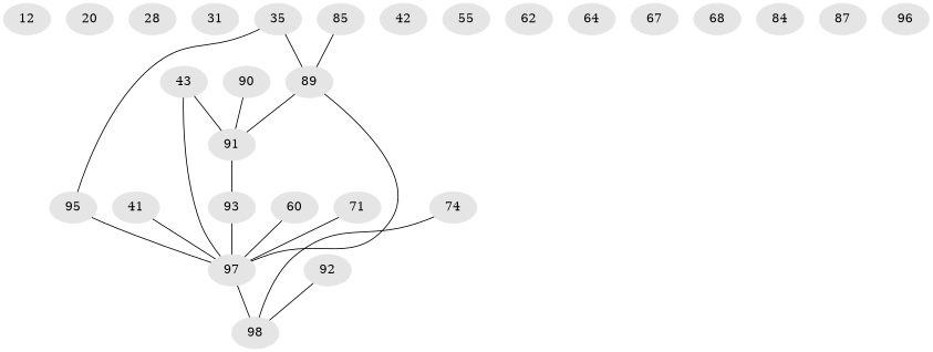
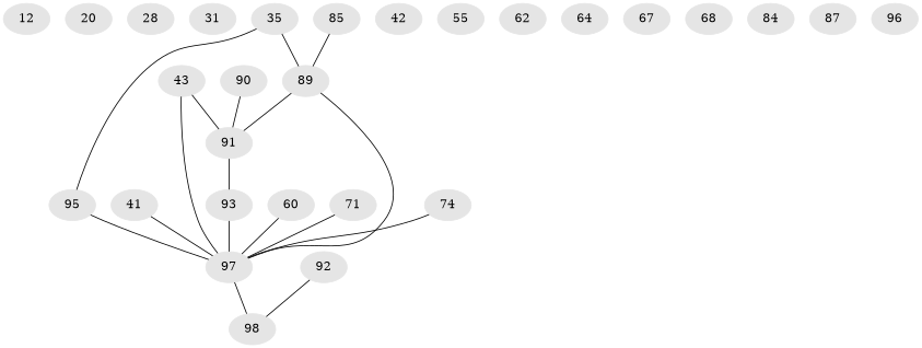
  graph {
    node [color=gray90 style=filled]
    12
    20
    28
    31
    89 [super="+40+51+56+78"]
    97 [super="+82+76+81"]
    91 [super="+61+72"]
    35
    95 [super="+47"]
    98 [super="+2+63+94+73"]
    41
    42
    43 [super="+6+38+33+36"]
    93 [super="+59+88"]
    55 [super="+21"]
    60
    62 [super="+23"]
    64
    67
    68
    71 [super="+24"]
    74 [super="+65"]
    84
    85
    87
    90
    92 [super="+8+77+50+86"]
    96
    89 -- 97 [weight=3]
    89 -- 91 [weight=3]
    97 -- 98 [weight=3]
    91 -- 93 [weight=3]
    35 -- 89 [weight=2]
    35 -- 95
    95 -- 97 [weight=4]
    41 -- 97
    43 -- 97 [weight=3]
    43 -- 91 [weight=2]
    93 -- 97 [weight=2]
    60 -- 97 [weight=2]
    71 -- 97
-   74 -- 98
+   74 -- 97
    85 -- 89
    90 -- 91
    92 -- 98 [weight=2]
  }
